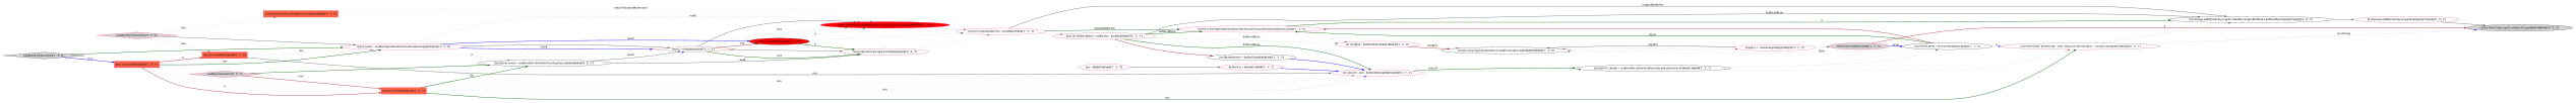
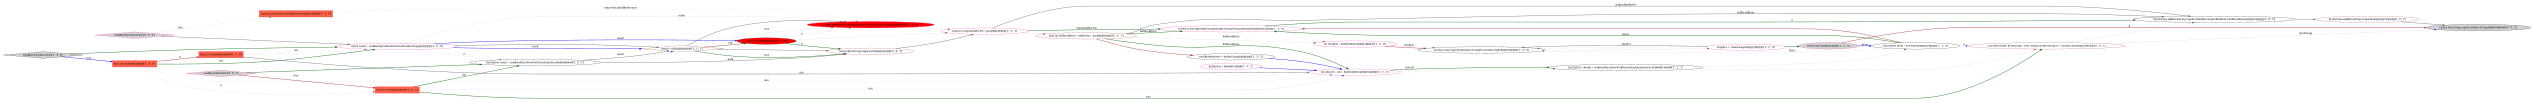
  digraph {
    fontname="Noto Serif"
    rankdir=LR
    node [color=deeppink fillcolor=white fontname="Noto Serif" shape=ellipse style=filled]
    edge [color=darkgreen fontname="Noto Serif" style=bold]
    n1 [fillcolor=red label="return ensureNoLeakedReferences? result.clone(): result@@@5@@@['0', '1', '0']"]
    n2 [label="final int originalBufferPos = pos@@@7@@@['1', '1', '1']"]
    n3 [label="System.arraycopy(buffer,originalBufferPos,bytes,0,bufferedBytes)@@@15@@@['1', '1', '0']"]
    n4 [color=black label="byteStrings.add(ByteString.copyFrom(buffer,originalBufferPos,bufferedBytes))@@@15@@@['0', '0', '1']"]
    n5 [color=brown label="final int bufferedBytes = bufferSize - pos@@@8@@@['1', '1', '1']"]
    n6 [fillcolor=tomato label="final int size@@@2@@@['1', '0', '0']" shape=box]
    n7 [label="int sizeLeft = size - bufferedBytes@@@12@@@['1', '1', '1']"]
    n8 [fillcolor=tomato label="final int size@@@2@@@['0', '1', '0']" shape=box]
    n9 [label="byte(( result = readRawBytesSlowPathOneChunk(size)@@@3@@@['1', '1', '0']"]
    n10 [fillcolor=tomato label="final int size@@@2@@@['0', '0', '1']" shape=box]
    n11 [color=black label="List<byte((> chunks = readRawBytesSlowPathRemainingChunks(sizeLeft)@@@13@@@['1', '1', '1']"]
    n12 [color=black fillcolor=red label="return result@@@5@@@['1', '0', '0']"]
    n13 [color=brown label="result != null@@@4@@@['1', '1', '1']" shape=diamond]
    n14 [color=black label="final byte(( result = readRawBytesSlowPathOneChunk(size)@@@3@@@['0', '0', '1']"]
    n15 [color=brown label="List<ByteString> byteStrings = new ArrayList<ByteString>(1 + chunks.size())@@@14@@@['0', '0', '1']"]
    n16 [label="int tempPos = bufferedBytes@@@16@@@['1', '1', '0']"]
    n17 [color=black label="System.arraycopy(chunk,0,bytes,tempPos,chunk.length)@@@18@@@['1', '1', '0']"]
    n18 [color=brown label="byteStrings.add(ByteString.wrap(chunk))@@@17@@@['0', '0', '1']"]
    n19 [color=brown label="return ByteString.wrap(result)@@@5@@@['0', '0', '1']"]
    n20 [color=black label="final byte(( bytes = new byte((((@@@14@@@['1', '1', '0']"]
-   n21 [label="pos = 0@@@10@@@['1', '1', '1']"]
    n22 [label="bufferSize = 0@@@11@@@['1', '1', '1']"]
    n23 [color=black label="totalBytesRetired += bufferSize@@@9@@@['1', '1', '1']"]
    n24 [color=black fillcolor=lightgray label="return ByteString.copyFrom(byteStrings)@@@19@@@['0', '0', '1']"]
    n25 [label="tempPos += chunk.length@@@19@@@['1', '1', '0']"]
    n26 [fillcolor=lightgray label="return bytes@@@21@@@['1', '1', '0']"]
    n27 [color=brown fillcolor=tomato label="boolean ensureNoLeakedReferences@@@2@@@['0', '1', '0']" shape=box]
    n28 [color=black fillcolor=lightgray label="readRawBytesSlowPath['1', '0', '0']" shape=diamond]
    n29 [fillcolor=lightgray label="readRawBytesSlowPath['0', '1', '0']" shape=diamond]
    n30 [fillcolor=lightgray label="readBytesSlowPath['0', '0', '1']" shape=diamond]
    n1 -> n2 [color=brown style=dotted]
    n2 -> n3 [label=originalBufferPos]
    n2 -> n4 [color=gray40 label=originalBufferPos]
    n2 -> n5 [color=brown style=dotted]
    n3 -> n4 [label=0]
    n3 -> n16 [color=brown style=dotted]
    n4 -> n18 [color=gray40]
    n5 -> n3 [label=bufferedBytes]
    n5 -> n4 [color=gray40 label=bufferedBytes]
    n5 -> n7 [label=bufferedBytes]
    n5 -> n16 [label=bufferedBytes style=dotted]
    n5 -> n23 [color=brown]
    n6 -> n7 [color=gray40 label=size style=dotted]
    n6 -> n8 [color=brown label=0]
    n6 -> n9 [label=size]
-   n6 -> n10 [color=brown label=0]
+   n6 -> n10 [color=brown label=0 style=dotted]
    n7 -> n11 [style=dotted]
    n7 -> n11 [label=sizeLeft]
    n8 -> n7 [color=gray40 label=size]
    n8 -> n9 [color=gray40 label=size style=dotted]
    n9 -> n1 [color=brown label=result style=dotted]
    n9 -> n12 [color=blue label=result]
    n9 -> n13 [color=blue label=result]
    n9 -> n13 [color=gray40]
    n9 -> n14 [color=gray40 label=0 style=dotted]
    n10 -> n7 [color=blue label=size style=dotted]
    n10 -> n14 [label=size]
    n10 -> n15 [label=size]
    n11 -> n15 [color=brown style=dotted]
    n11 -> n20 [style=dotted]
    n12 -> n1 [label=0 style=dotted]
    n12 -> n2 [style=dotted]
    n12 -> n19 [label=0]
    n13 -> n1 [color=gray40]
    n13 -> n1 [label=true style=dotted]
    n13 -> n12 [color=brown]
    n13 -> n12 [label=true style=dotted]
    n13 -> n19 [label=true]
    n13 -> n19 [color=gray40]
    n14 -> n13 [color=gray40 label=result]
    n14 -> n13 [color=blue style=dotted]
    n14 -> n19 [color=gray40 label=result]
    n15 -> n4 [style=dotted]
    n15 -> n24 [color=blue label=byteStrings style=dotted]
    n16 -> n17 [color=brown]
    n16 -> n17 [color=brown label=tempPos style=dotted]
    n17 -> n25 [color=brown style=dotted]
    n18 -> n24 [color=gray40]
-   n19 -> n2 [color=gray40 style=dotted]
+   n19 -> n2 [color=gray40]
    n20 -> n3 [label=bytes]
    n20 -> n3 [color=brown]
    n20 -> n15 [color=blue label=0 style=dotted]
    n20 -> n17 [color=gray40 label=bytes style=dotted]
-   n21 -> n22 [color=gray40]
    n22 -> n7 [color=blue]
    n23 -> n7 [color=blue]
    n25 -> n17 [color=gray40 label=tempPos]
    n25 -> n17 [color=brown style=dotted]
-   n25 -> n26 [style=dotted]
+   n25 -> n26
    n26 -> n20 [color=blue label=bytes]
    n26 -> n24 [color=brown label=0]
    n27 -> n1 [color=gray40 label=ensureNoLeakedReferences style=dotted]
    n28 -> n6 [color=blue label=true]
    n28 -> n9
-   n29 -> n8 [color=brown label=true style=dotted]
    n29 -> n9 [color=gray40]
    n29 -> n27 [color=gray40 label=true style=dotted]
    n30 -> n10 [color=brown label=true]
    n30 -> n14
  }
